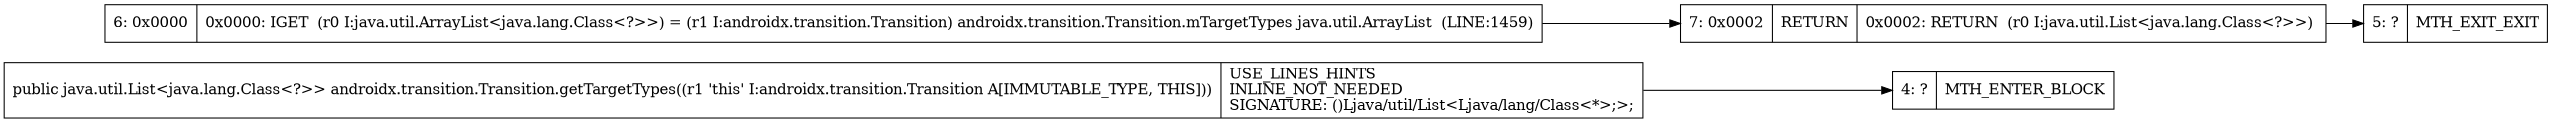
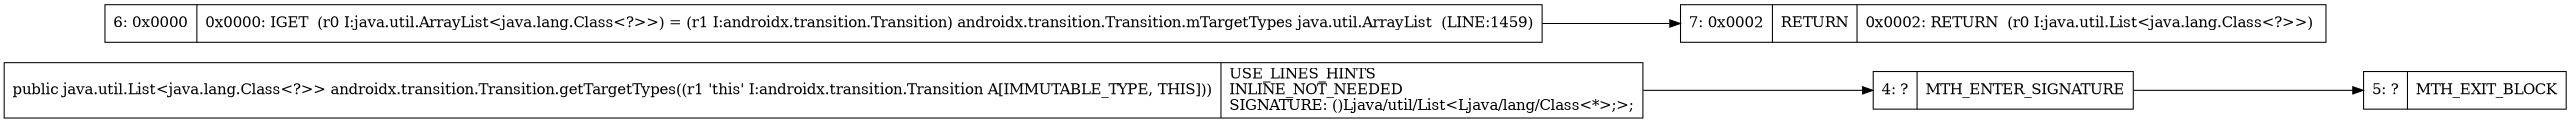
  digraph {
    rankdir=LR
    node [shape=record]
-   n1 [label="{4\:\ ?|MTH_ENTER_BLOCK\l}"]
+   n1 [label="{4\:\ ?|MTH_ENTER_SIGNATURE\l}"]
    n2 [label="{6\:\ 0x0000|0x0000: IGET  (r0 I:java.util.ArrayList\<java.lang.Class\<?\>\>) = (r1 I:androidx.transition.Transition) androidx.transition.Transition.mTargetTypes java.util.ArrayList  (LINE:1459)\l}"]
    n3 [label="{7\:\ 0x0002|RETURN\l|0x0002: RETURN  (r0 I:java.util.List\<java.lang.Class\<?\>\>) \l}"]
-   n4 [label="{5\:\ ?|MTH_EXIT_EXIT\l}"]
+   n4 [label="{5\:\ ?|MTH_EXIT_BLOCK\l}"]
    n5 [label="{public java.util.List\<java.lang.Class\<?\>\> androidx.transition.Transition.getTargetTypes((r1 'this' I:androidx.transition.Transition A[IMMUTABLE_TYPE, THIS]))  | USE_LINES_HINTS\lINLINE_NOT_NEEDED\lSIGNATURE: ()Ljava\/util\/List\<Ljava\/lang\/Class\<*\>;\>;\l}"]
    n2 -> n3
-   n3 -> n4
+   n1 -> n4
    n5 -> n1
  }
